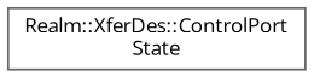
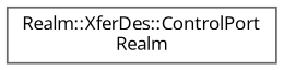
  digraph {
    rankdir=LR
    fontname="Open Sans"
-   n1 [color=grey40 fillcolor=white fontname="Open Sans" fontsize=10 height=0.2 label="Realm::XferDes::ControlPort\lState" shape=box style=filled width=0.4]
+   n1 [color=grey40 fillcolor=white fontname="Open Sans" fontsize=10 height=0.2 label="Realm::XferDes::ControlPort\lRealm" shape=box style=filled width=0.4]
  }
